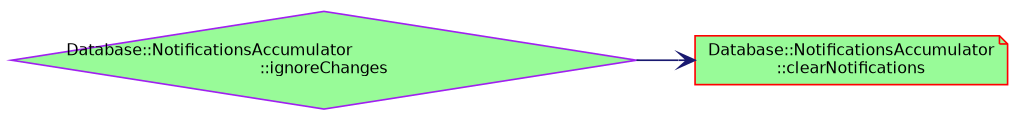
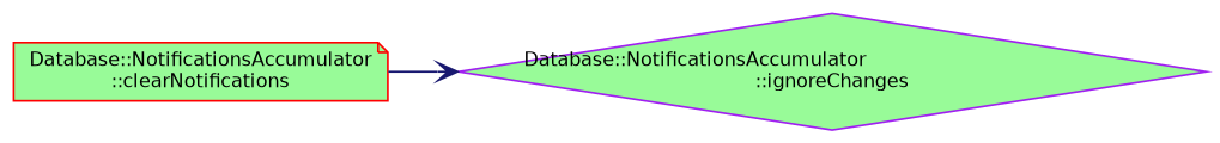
  digraph {
    rankdir=LR
    node [fillcolor=palegreen fontname=Helvetica fontsize=10 style=filled]
    n1 [color=purple fontcolor=black height=0.2 label="Database::NotificationsAccumulator\l::ignoreChanges" shape=diamond width=0.4]
    n2 [color=red height=0.2 label="Database::NotificationsAccumulator\l::clearNotifications" shape=note width=0.4]
-   n1 -> n2 [color=midnightblue fontname=Helvetica fontsize=10 labelfontname=Helvetica labelfontsize=10 style=solid arrowhead=vee]
+   n2 -> n1 [color=midnightblue fontname=Helvetica fontsize=10 labelfontname=Helvetica labelfontsize=10 style=solid arrowhead=vee]
  }
